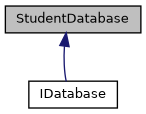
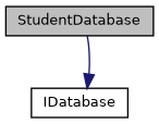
  digraph {
    node [color=black fontname=Helvetica fontsize=10 shape=record style=filled]
    n1 [fillcolor=grey75 fontcolor=black height=0.2 label=StudentDatabase width=0.4]
    n2 [fillcolor=white height=0.2 label=IDatabase width=0.4]
-   n1 -> n2 [color=midnightblue dir=back fontname=Helvetica fontsize=10 labelfontname=Helvetica labelfontsize=10 style=solid]
+   n2 -> n1 [color=midnightblue dir=back fontname=Helvetica fontsize=10 labelfontname=Helvetica labelfontsize=10 style=solid]
  }
